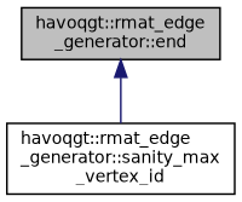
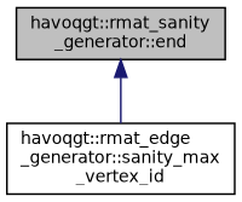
  digraph {
    rankdir=TB
    node [color=black fontname=Helvetica fontsize=10 shape=record style=filled]
-   n1 [fillcolor=grey75 fontcolor=black height=0.2 label="havoqgt::rmat_edge\l_generator::end" width=0.4]
+   n1 [fillcolor=grey75 fontcolor=black height=0.2 label="havoqgt::rmat_sanity\l_generator::end" width=0.4]
    n2 [fillcolor=white height=0.2 label="havoqgt::rmat_edge\l_generator::sanity_max\l_vertex_id" width=0.4]
    n1 -> n2 [color=midnightblue dir=back fontname=Helvetica fontsize=10 labelfontname=Helvetica labelfontsize=10 style=solid]
  }
